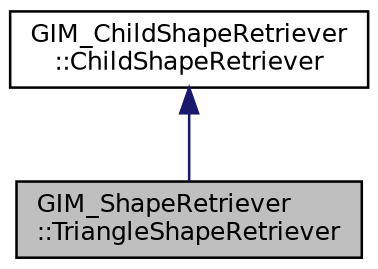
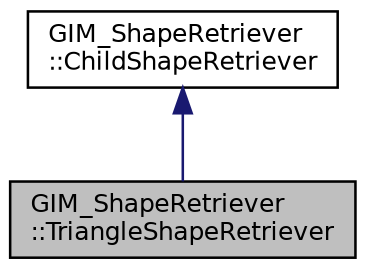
  digraph {
    node [color=black fontname=Helvetica fontsize=10 shape=record style=filled]
    n1 [fillcolor=grey75 fontcolor=black height=0.2 label="GIM_ShapeRetriever\l::TriangleShapeRetriever" width=0.4]
-   n2 [fillcolor=white height=0.2 label="GIM_ChildShapeRetriever\l::ChildShapeRetriever" width=0.4]
+   n2 [fillcolor=white height=0.2 label="GIM_ShapeRetriever\l::ChildShapeRetriever" width=0.4]
    n2 -> n1 [color=midnightblue dir=back fontname=Helvetica fontsize=10 labelfontname=Helvetica labelfontsize=10 style=solid]
  }
